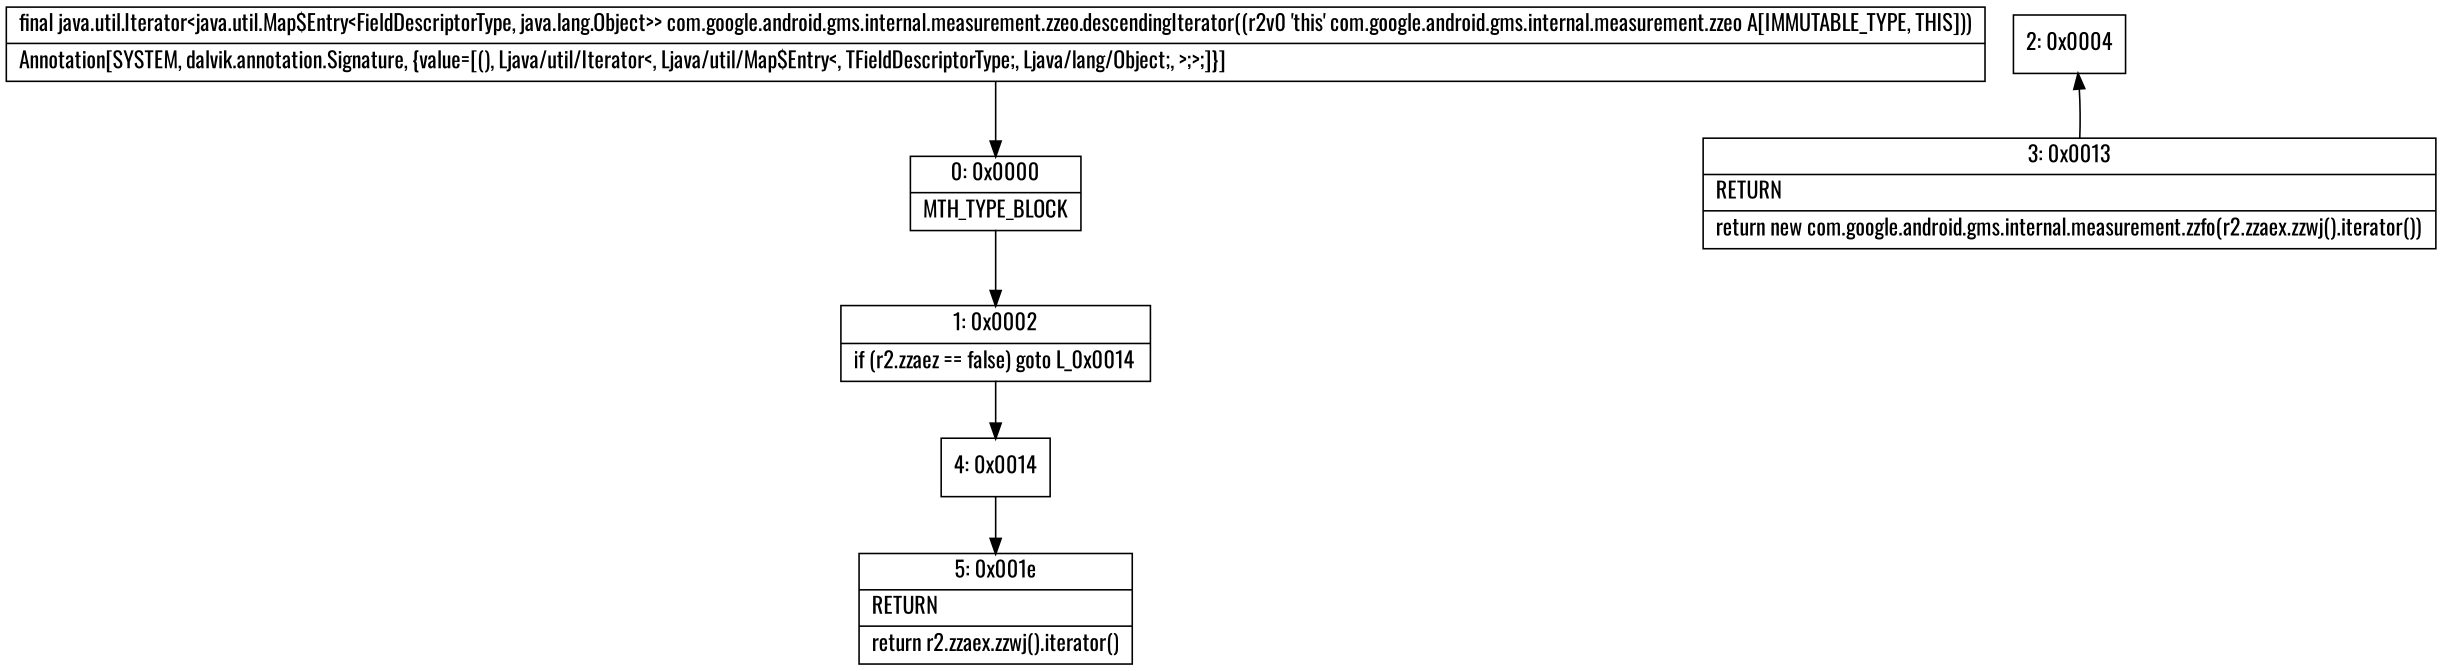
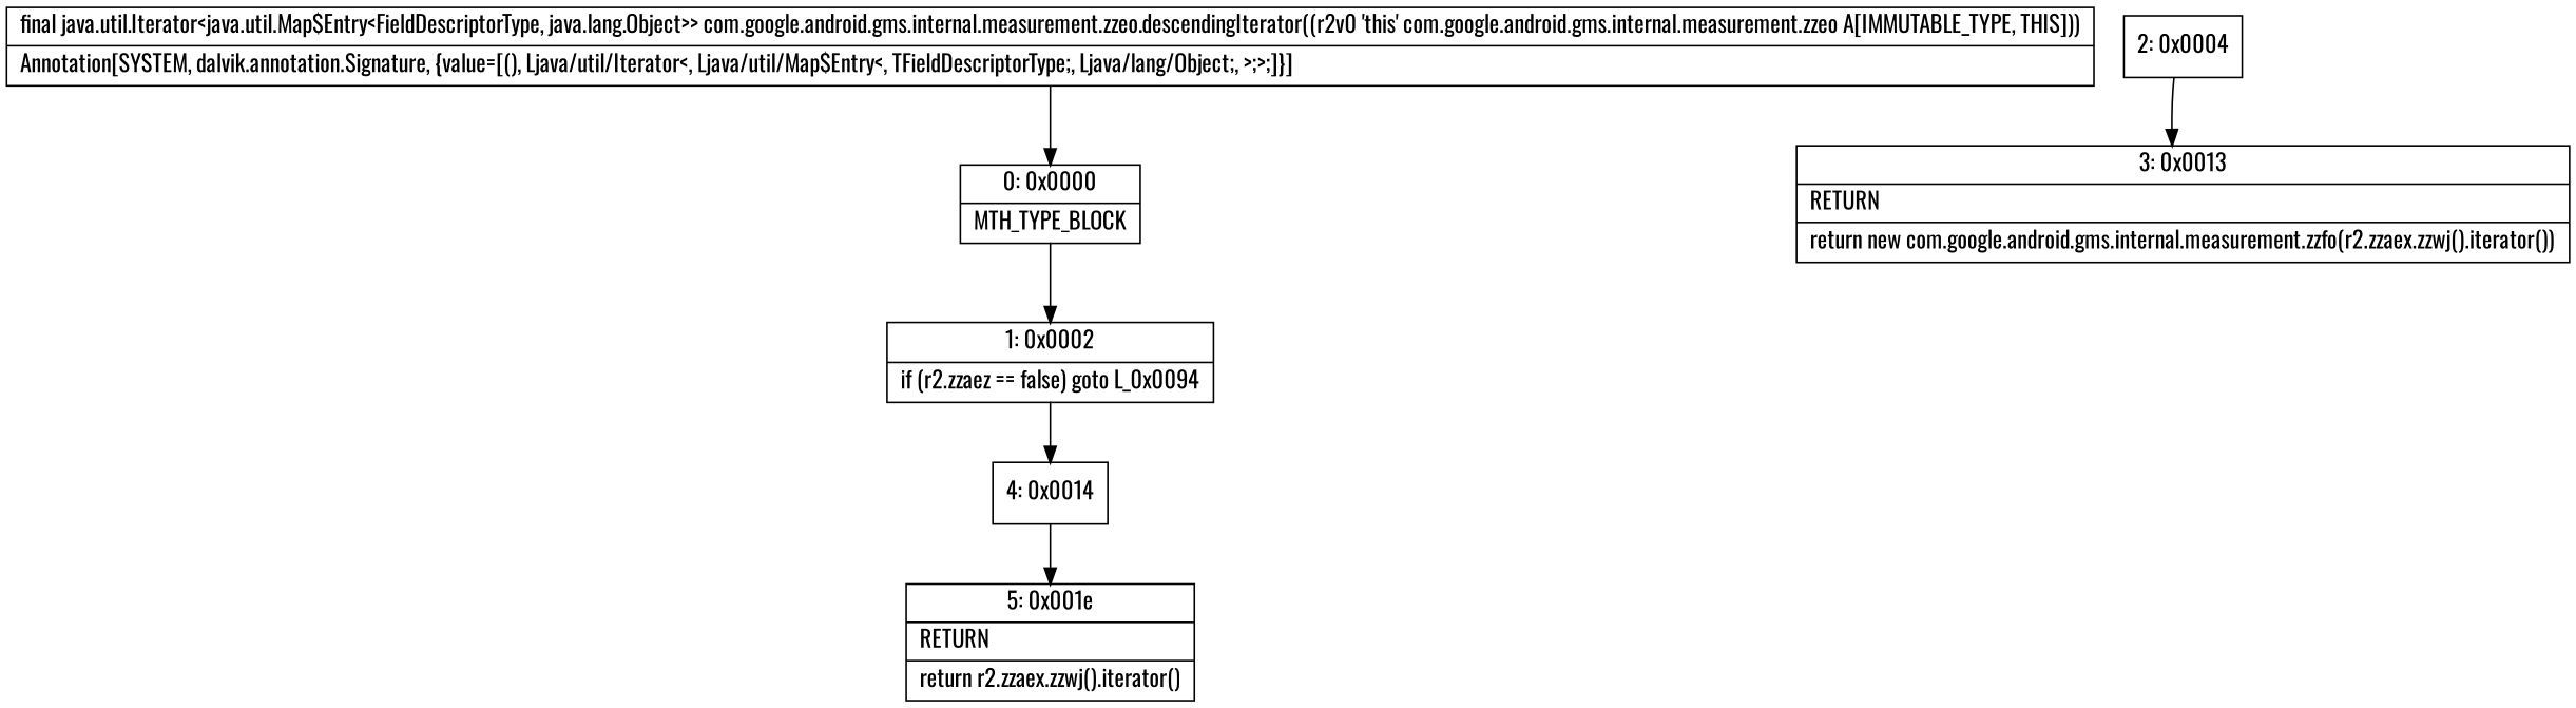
  digraph {
    fontname=Oswald
    node [fontname=Oswald shape=record]
    edge [fontname=Oswald]
    n1 [label="{0\:\ 0x0000|MTH_TYPE_BLOCK\l}"]
-   n2 [label="{1\:\ 0x0002|if (r2.zzaez == false) goto L_0x0014\l}"]
+   n2 [label="{1\:\ 0x0002|if (r2.zzaez == false) goto L_0x0094\l}"]
    n3 [label="{4\:\ 0x0014}"]
    n4 [label="{2\:\ 0x0004}"]
    n5 [label="{3\:\ 0x0013|RETURN\l|return new com.google.android.gms.internal.measurement.zzfo(r2.zzaex.zzwj().iterator())\l}"]
    n6 [label="{5\:\ 0x001e|RETURN\l|return r2.zzaex.zzwj().iterator()\l}"]
    n7 [label="{final java.util.Iterator\<java.util.Map$Entry\<FieldDescriptorType, java.lang.Object\>\> com.google.android.gms.internal.measurement.zzeo.descendingIterator((r2v0 'this' com.google.android.gms.internal.measurement.zzeo A[IMMUTABLE_TYPE, THIS]))  | Annotation[SYSTEM, dalvik.annotation.Signature, \{value=[(), Ljava\/util\/Iterator\<, Ljava\/util\/Map$Entry\<, TFieldDescriptorType;, Ljava\/lang\/Object;, \>;\>;]\}]\l}"]
    n1 -> n2
    n2 -> n3
    n3 -> n6
-   n5 -> n4
+   n4 -> n5
    n7 -> n1
  }
